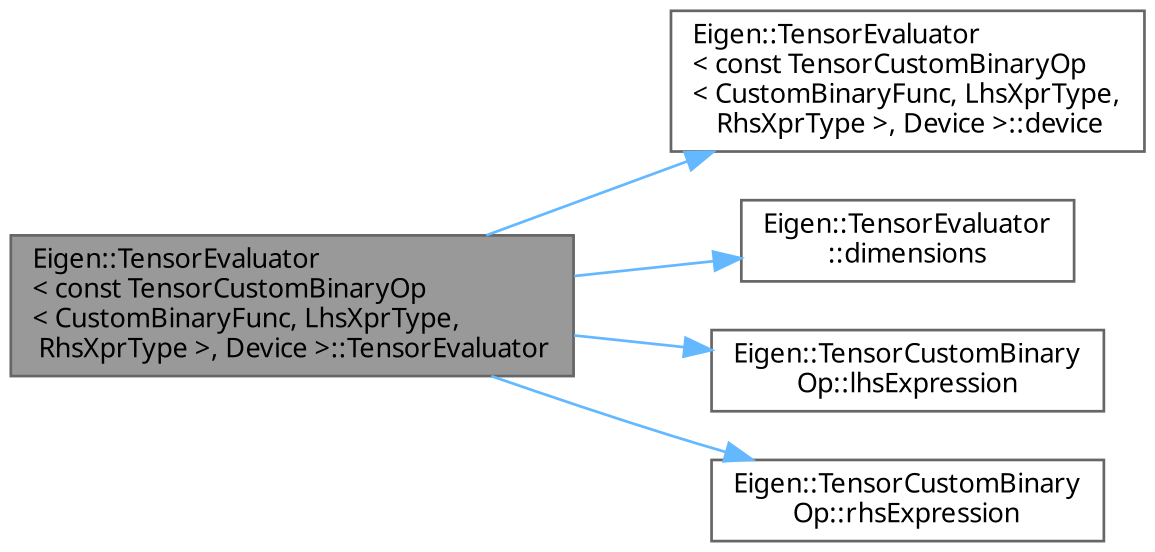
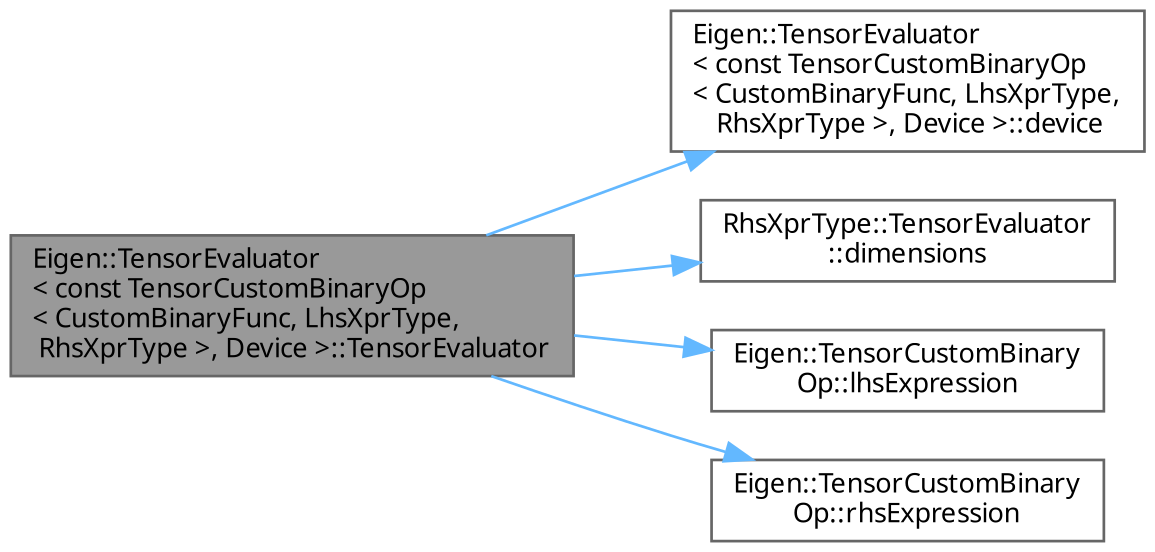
  digraph {
    fontname="Noto Sans"
    rankdir=LR
    node [color=grey40 fillcolor=white fontname="Noto Sans" fontsize=10 shape=box style=filled]
    edge [color=steelblue1 fontname="Noto Sans" fontsize=10 labelfontname=Helvetica labelfontsize=10 style=solid]
    n1 [color=gray40 fillcolor=grey60 fontcolor=black height=0.2 label="Eigen::TensorEvaluator\l\< const TensorCustomBinaryOp\l\< CustomBinaryFunc, LhsXprType,\l RhsXprType \>, Device \>::TensorEvaluator" width=0.4]
    n2 [height=0.2 label="Eigen::TensorEvaluator\l\< const TensorCustomBinaryOp\l\< CustomBinaryFunc, LhsXprType,\l RhsXprType \>, Device \>::device" width=0.4]
-   n3 [height=0.2 label="Eigen::TensorEvaluator\l::dimensions" width=0.4]
+   n3 [height=0.2 label="RhsXprType::TensorEvaluator\l::dimensions" width=0.4]
    n4 [height=0.2 label="Eigen::TensorCustomBinary\lOp::lhsExpression" width=0.4]
    n5 [height=0.2 label="Eigen::TensorCustomBinary\lOp::rhsExpression" width=0.4]
    n1 -> n2
    n1 -> n3
    n1 -> n4
    n1 -> n5
  }
